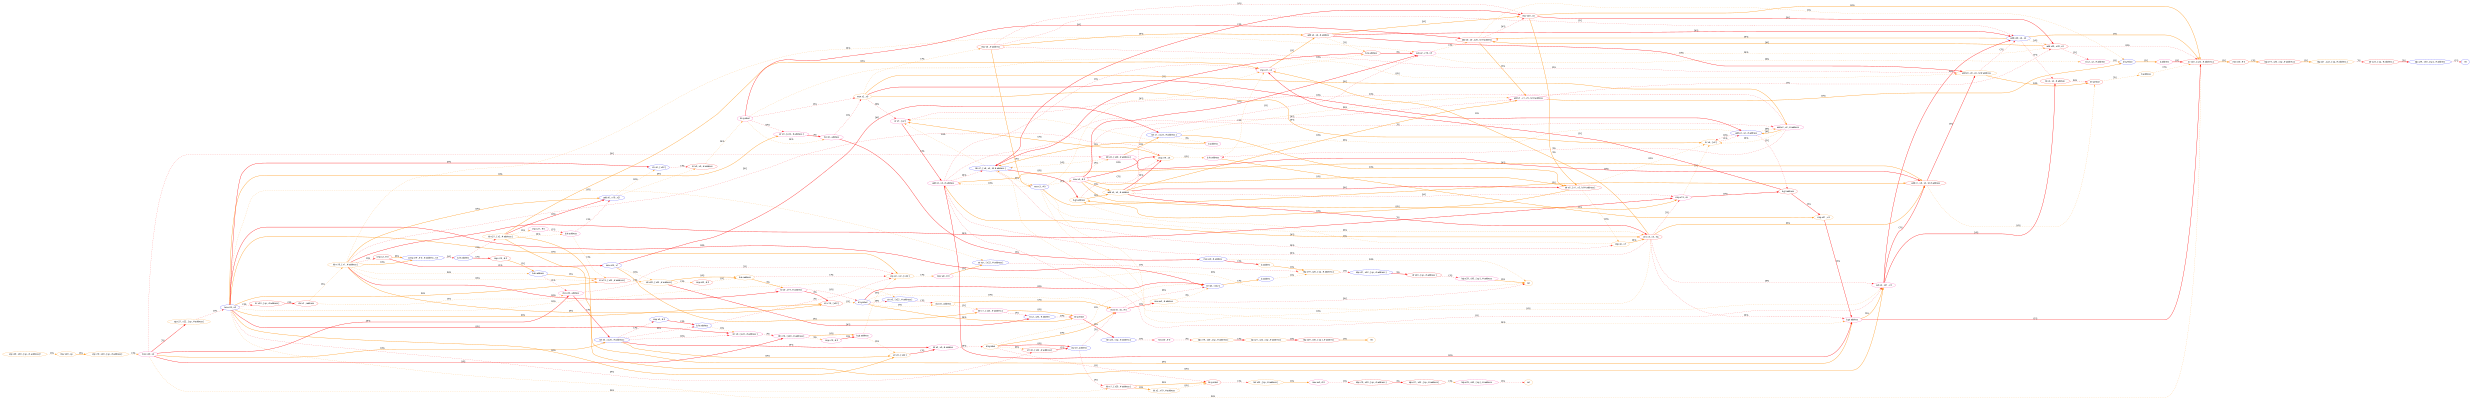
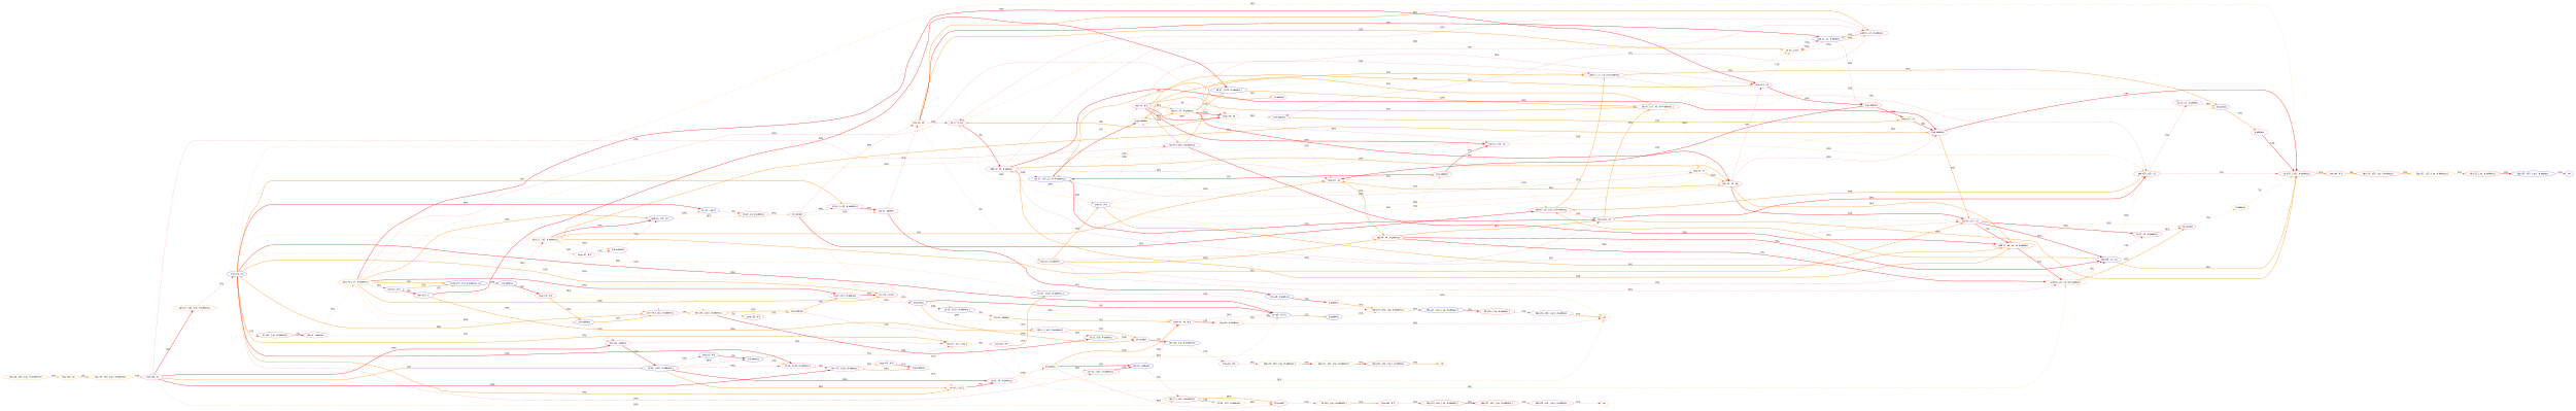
  digraph {
    fontname="Noto Sans"
    rankdir=LR
    node [color=deeppink fontname="Noto Sans"]
    edge [color=darkorange fontname="Noto Sans" style=dashed]
    n1 [color=darkorange label="stp x29 , x30 , [ sp , #- address ]!"]
    n2 [color=darkorange label="mov x29 , sp"]
    n3 [color=darkorange label="stp x19 , x20 , [ sp , # address ]"]
    n4 [label="mov x20 , x2"]
    n5 [color=darkorange label="stp x21 , x22 , [ sp , # address ]"]
    n6 [label="cbz x20 , address"]
    n7 [color=blue label="ldr x0 , [ x20 , # address ]"]
    n8 [label="ldr x19 , [ x20 , # address ]"]
    n9 [color=red label="ldr x1 , [ x20 , # address ]"]
    n10 [label="ldr x8 , [ x20 , # address ]"]
    n11 [color=blue label="mov x22 , x0"]
    n12 [color=darkorange label="stp xzr , xzr , [ x22 ]"]
    n13 [label="str x0 , [ x22 , # address ]"]
    n14 [color=darkorange label="str x0 , [ x22 ]"]
    n15 [color=blue label="cmp x0 , # 0"]
    n16 [color=blue label="b.le address"]
    n17 [label="lsl x0 , x0 , # address"]
    n18 [label="cmp x19 , # 0"]
    n19 [label="b.gt address"]
    n20 [color=darkorange label="lsl x2 , x19 , # address"]
    n21 [color=red label="bl symbol"]
    n22 [color=blue label="ldr x1 , [ x23 , # address ]"]
    n23 [color=blue label="ldr x7 , [ x8 , x3 , lsl # address ]"]
    n24 [color=red label="add x1 , x8 , x3 , lsl # address"]
    n25 [color=red label="str x23 , [ sp , # address ]"]
    n26 [color=blue label="str xzr , [ x22 , # address ]"]
    n27 [color=red label="str x19 , [ x22 , # address ]"]
    n28 [color=blue label="str x0 , [ x22 ]"]
    n29 [label="str x0 , [ x22 , # address ]"]
    n30 [color=red label="str x0 , [ x22 , # address ]"]
    n31 [color=red label="str x19 , [ x22 ]"]
    n32 [color=blue label="str x0 , [ x22 , # address ]"]
    n33 [color=blue label="str q0 , [ x22 ]"]
    n34 [color=red label="str x20 , [ x22 , # address ]"]
    n35 [color=red label="cbz x1 , address"]
    n36 [label="mov w0 , # 0"]
    n37 [color=darkorange label="ldp x19 , x20 , [ sp , # address ]"]
    n38 [color=darkorange label="ldr x20 , [ x23 , # address ]"]
    n39 [color=red label="lsl x0 , x0 , # address"]
    n40 [label="cbz x0 , address"]
    n41 [color=blue label="cbz x0 , address"]
    n42 [color=blue label="bl symbol"]
    n43 [color=darkorange label="cbz x0 , address"]
    n44 [color=blue label="b address"]
    n45 [color=red label="mov w0 , # 0"]
    n46 [color=darkorange label="ldr x19 , [ x1 , # address ]"]
    n47 [color=red label="cmp x2 , # 0"]
    n48 [color=blue label="ccmp x19 , # 0 , # address , ne"]
    n49 [color=blue label="b.le address"]
    n50 [color=blue label="add x0 , x19 , x21"]
    n51 [label="lsl x0 , x19 , # address"]
    n52 [color=darkorange label="cmp x19 , x5"]
    n53 [label="cmp x19 , x5"]
    n54 [label="sub x2 , x19 , x5"]
    n55 [color=blue label="mov x23 , x1"]
    n56 [color=blue label="b.le address"]
    n57 [label="str x7 , [ x2 ]"]
    n58 [label="b.le address"]
    n59 [color=darkorange label="str x6 , [ x2 ]"]
    n60 [color=red label="b.gt address"]
    n61 [color=red label="add x0 , x0 , x20 , lsl # address"]
    n62 [color=red label="add x20 , x20 , x2"]
    n63 [label="lsl x2 , x2 , # address"]
    n64 [color=darkorange label=ret]
    n65 [color=darkorange label="bl symbol"]
    n66 [label="ldr x1 , [ x23 , # address ]"]
    n67 [color=red label="cmp x20 , # 0"]
    n68 [color=darkorange label="b.le address"]
    n69 [color=blue label="lsl x2 , x20 , # address"]
    n70 [label="bl symbol"]
    n71 [color=red label="ldr x6 , [ x1 , x5 , lsl # address ]"]
    n72 [label="add x1 , x1 , x5 , lsl # address"]
    n73 [label="b address"]
    n74 [color=red label="cmp x19 , # 0"]
    n75 [color=darkorange label="ldr x21 , [ x2 , # address ]"]
    n76 [label="cmp x21 , # 0"]
    n77 [label="b.le address"]
    n78 [label="cmp x21 , x3"]
    n79 [label="b.gt address"]
    n80 [label="sub x2 , x21 , x3"]
    n81 [color=red label="add x4 , x4 , # address"]
    n82 [color=red label="b.le address"]
    n83 [color=blue label="add x20 , x4 , x2"]
    n84 [color=red label="lsl x2 , x2 , # address"]
    n85 [color=blue label="ldp x21 , x22 , [ sp , # address ]"]
    n86 [color=red label="ldr x23 , [ sp , # address ]"]
    n87 [label="bl symbol"]
    n88 [label="movi v0 . 4s , # 0"]
    n89 [color=darkorange label="mov x2 , x0"]
    n90 [color=darkorange label="add x0 , x0 , x4 , lsl # address"]
    n91 [color=blue label="mov w0 , # address"]
    n92 [color=red label="mov x4 , # address"]
    n93 [label="add x2 , x2 , # address"]
    n94 [color=blue label="add x2 , x2 , # address"]
    n95 [color=red label="bl symbol"]
    n96 [color=red label="mov x20 , x4"]
    n97 [color=blue label="bl symbol"]
    n98 [color=darkorange label="b address"]
    n99 [color=blue label="mov x3 , # 0"]
    n100 [label="add x3 , x3 , # address"]
    n101 [color=darkorange label="mov w0 , # address"]
    n102 [color=darkorange label="ldr x23 , [ sp , # address ]"]
    n103 [color=blue label="ldr x23 , [ sp , # address ]"]
    n104 [label="mov x5 , # 0"]
    n105 [color=red label="cinc x3 , x3 , eq"]
    n106 [color=darkorange label="add x3 , x5 , # address"]
    n107 [color=darkorange label="cmp x6 , x7"]
    n108 [color=darkorange label="b.gt address"]
    n109 [label="mov w0 , # 0"]
    n110 [color=red label="ldp x19 , x20 , [ sp , # address ]"]
    n111 [color=red label="ldp x21 , x22 , [ sp , # address ]"]
    n112 [label="ldp x29 , x30 , [ sp ] , # address"]
    n113 [color=darkorange label=ret]
    n114 [label="mov w0 , # 0"]
    n115 [color=darkorange label="ldp x19 , x20 , [ sp , # address ]"]
    n116 [color=darkorange label="ldp x21 , x22 , [ sp , # address ]"]
    n117 [color=red label="ldp x29 , x30 , [ sp ] , # address"]
    n118 [color=darkorange label=ret]
    n119 [label="ldp x29 , x30 , [ sp ] , # address"]
    n120 [color=darkorange label="cmp x21 , x3"]
    n121 [color=red label="ldp x19 , x20 , [ sp , # address ]"]
    n122 [color=darkorange label="b address"]
    n123 [color=darkorange label="ldp x21 , x22 , [ sp , # address ]"]
    n124 [color=red label="ldr x23 , [ sp , # address ]"]
    n125 [color=blue label="ldp x29 , x30 , [ sp ] , # address"]
    n126 [color=blue label=ret]
    n127 [label="b address"]
    n1 -> n2 [label=CFG]
    n2 -> n3 [label=CFG style=bold]
    n3 -> n4 [label=CFG]
    n4 -> n5 [color=red label=CFG style=bold]
    n4 -> n6 [color=red label=DFG style=bold]
    n4 -> n7 [label=DFG style=bold]
    n4 -> n8 [color=red label=DFG style=bold]
    n4 -> n9 [label=DFG]
    n4 -> n10 [color=red label=DFG]
    n5 -> n11 [color=red label=CFG]
    n6 -> n7 [color=red label=CFG style=bold]
    n6 -> n12 [color=red label=CFG]
    n7 -> n13 [color=red label=DFG]
    n7 -> n14 [label=DFG style=bold]
    n7 -> n15 [color=red label=CFG]
    n7 -> n16 [color=red label=DFG]
    n7 -> n17 [color=red label=DFG style=bold]
    n8 -> n18 [label=CFG]
    n8 -> n19 [label=DFG style=bold]
    n9 -> n20 [label=CFG style=bold]
    n9 -> n21 [label=DFG style=bold]
    n10 -> n22 [label=CFG style=bold]
    n10 -> n23 [label=DFG]
    n10 -> n24 [color=red label=DFG style=bold]
    n11 -> n12 [label=DFG style=bold]
    n11 -> n13 [color=red label=DFG style=bold]
    n11 -> n14 [label=DFG style=bold]
    n11 -> n25 [color=red label=CFG]
    n11 -> n26 [label=DFG]
    n11 -> n27 [label=DFG style=bold]
    n11 -> n28 [color=red label=DFG style=bold]
    n11 -> n29 [label=DFG style=bold]
    n11 -> n30 [color=red label=DFG]
    n11 -> n31 [label=DFG style=bold]
    n11 -> n32 [label=DFG]
    n11 -> n33 [color=red label=DFG style=bold]
    n11 -> n34 [label=DFG]
    n12 -> n36 [label=CFG]
    n13 -> n8 [color=red label=CFG]
    n14 -> n17 [color=red label=CFG style=bold]
    n15 -> n16 [color=red label=CFG style=bold]
    n16 -> n12 [color=red label=CFG]
    n16 -> n13 [label=CFG]
    n17 -> n65 [color=red label=DFG]
    n18 -> n19 [color=red label=CFG style=bold]
    n19 -> n12 [label=CFG]
    n19 -> n14 [label=CFG]
    n20 -> n21 [label=DFG]
    n21 -> n102 [color=red label=CFG]
    n22 -> n71 [label=DFG style=bold]
    n22 -> n72 [label=DFG]
    n22 -> n73 [label=CFG]
    n23 -> n57 [label=DFG]
    n23 -> n96 [color=red label=CFG style=bold]
    n23 -> n99 [label=DFG]
    n23 -> n107 [color=red label=DFG]
    n23 -> n108 [color=red label=DFG style=bold]
    n24 -> n90 [color=red label=CFG style=bold]
    n24 -> n95 [label=DFG]
    n25 -> n35 [color=red label=CFG style=bold]
    n26 -> n37 [color=red label=CFG]
    n27 -> n38 [label=CFG]
    n28 -> n39 [color=red label=CFG]
    n29 -> n40 [color=red label=CFG style=bold]
    n30 -> n41 [color=red label=CFG style=bold]
    n31 -> n42 [label=CFG]
    n32 -> n43 [color=red label=CFG]
    n33 -> n44 [label=CFG style=bold]
    n34 -> n45 [label=CFG style=bold]
    n35 -> n6 [label=CFG]
    n35 -> n46 [label=CFG]
    n36 -> n26 [label=CFG style=bold]
    n36 -> n64 [label=DFG]
    n37 -> n85 [color=red label=CFG]
    n38 -> n67 [label=CFG]
    n38 -> n68 [label=DFG style=bold]
    n38 -> n69 [color=red label=DFG style=bold]
    n39 -> n87 [label=DFG]
    n40 -> n89 [color=red label=CFG]
    n40 -> n91 [color=red label=CFG style=bold]
    n41 -> n9 [color=red label=CFG]
    n41 -> n88 [color=red label=CFG]
    n42 -> n32 [color=red label=DFG]
    n42 -> n33 [color=red label=DFG style=bold]
    n42 -> n43 [label=DFG]
    n42 -> n70 [label=DFG style=bold]
    n42 -> n88 [label=DFG]
    n43 -> n66 [label=CFG]
    n43 -> n88 [label=CFG style=bold]
    n44 -> n37 [label=CFG]
    n45 -> n121 [label=CFG style=bold]
    n46 -> n27 [label=DFG]
    n46 -> n31 [label=DFG style=bold]
    n46 -> n47 [color=red label=CFG]
    n46 -> n48 [label=DFG style=bold]
    n46 -> n49 [label=DFG]
    n46 -> n50 [label=DFG style=bold]
    n46 -> n51 [color=red label=DFG style=bold]
    n46 -> n52 [color=red label=DFG]
    n46 -> n53 [color=red label=DFG style=bold]
    n46 -> n54 [label=DFG]
    n47 -> n48 [label=DFG style=bold]
    n47 -> n55 [color=red label=CFG style=bold]
    n48 -> n56 [color=red label=DFG]
    n49 -> n6 [color=red label=CFG]
    n49 -> n27 [label=CFG style=bold]
    n50 -> n28 [label=DFG]
    n50 -> n39 [label=DFG]
    n51 -> n31 [color=red label=CFG style=bold]
    n51 -> n42 [color=red label=DFG]
    n52 -> n57 [label=CFG style=bold]
    n52 -> n58 [label=DFG]
    n53 -> n59 [label=CFG]
    n53 -> n60 [color=red label=DFG style=bold]
    n54 -> n61 [label=CFG]
    n54 -> n62 [label=DFG]
    n54 -> n63 [label=DFG]
    n55 -> n22 [color=red label=DFG style=bold]
    n55 -> n38 [label=DFG]
+   n55 -> n48 [label=CFG]
    n55 -> n66 [label=DFG style=bold]
    n56 -> n74 [color=red label=CFG style=bold]
    n56 -> n75 [color=red label=CFG]
    n57 -> n100 [color=red label=CFG style=bold]
    n58 -> n78 [label=CFG]
    n58 -> n120 [label=CFG style=bold]
    n59 -> n94 [color=red label=CFG]
    n60 -> n78 [color=red label=CFG style=bold]
    n60 -> n120 [color=red label=CFG style=bold]
    n61 -> n72 [label=CFG style=bold]
    n61 -> n96 [color=red label=DFG]
    n61 -> n97 [label=DFG]
    n62 -> n34 [color=red label=DFG]
    n62 -> n61 [label=DFG style=bold]
    n62 -> n63 [color=red label=CFG]
    n63 -> n97 [label=DFG]
    n65 -> n21 [color=red label=DFG]
    n65 -> n30 [label=DFG]
    n65 -> n33 [label=DFG]
    n65 -> n41 [color=red label=DFG style=bold]
    n65 -> n88 [label=DFG style=bold]
    n66 -> n69 [color=red label=CFG]
    n66 -> n70 [label=DFG style=bold]
    n67 -> n68 [label=CFG]
    n68 -> n12 [color=red label=CFG]
    n68 -> n51 [label=CFG style=bold]
    n69 -> n70 [color=red label=DFG]
    n70 -> n103 [color=red label=CFG style=bold]
    n71 -> n59 [label=DFG]
    n71 -> n107 [label=DFG]
    n71 -> n108 [label=DFG style=bold]
    n72 -> n62 [color=red label=CFG]
    n72 -> n97 [label=DFG style=bold]
    n73 -> n23 [label=CFG style=bold]
    n74 -> n49 [label=CFG style=bold]
    n75 -> n50 [color=red label=DFG style=bold]
    n75 -> n76 [label=CFG]
    n75 -> n77 [label=DFG]
    n75 -> n78 [label=DFG style=bold]
    n75 -> n79 [label=DFG style=bold]
    n75 -> n80 [label=DFG style=bold]
    n76 -> n77 [color=red label=CFG]
    n77 -> n27 [label=CFG]
    n77 -> n50 [color=red label=CFG]
    n78 -> n81 [label=CFG style=bold]
    n78 -> n82 [label=DFG]
    n79 -> n34 [color=red label=CFG style=bold]
    n79 -> n80 [label=CFG style=bold]
    n80 -> n24 [color=red label=CFG style=bold]
    n80 -> n83 [color=red label=DFG style=bold]
    n80 -> n84 [color=red label=DFG style=bold]
    n81 -> n82 [label=CFG]
    n81 -> n83 [color=red label=DFG style=bold]
    n81 -> n90 [color=red label=DFG style=bold]
    n81 -> n96 [label=DFG style=bold]
    n82 -> n23 [color=red label=CFG style=bold]
    n82 -> n54 [color=red label=CFG style=bold]
    n83 -> n34 [label=DFG style=bold]
    n83 -> n61 [label=DFG style=bold]
    n83 -> n62 [label=DFG]
    n83 -> n84 [color=red label=CFG]
    n84 -> n95 [color=red label=DFG]
    n85 -> n86 [color=red label=CFG style=bold]
    n86 -> n119 [color=red label=CFG]
    n87 -> n29 [color=red label=DFG]
    n87 -> n40 [label=DFG]
    n87 -> n61 [color=red label=DFG style=bold]
    n87 -> n89 [color=red label=DFG]
    n87 -> n90 [label=DFG]
    n88 -> n33 [color=red label=DFG]
    n88 -> n101 [color=red label=CFG style=bold]
    n89 -> n57 [color=red label=DFG]
    n89 -> n59 [label=DFG style=bold]
    n89 -> n92 [label=CFG]
    n89 -> n93 [label=DFG style=bold]
    n89 -> n94 [color=red label=DFG style=bold]
    n90 -> n83 [color=red label=CFG]
    n90 -> n95 [label=DFG style=bold]
    n91 -> n64 [label=DFG]
    n91 -> n98 [color=red label=CFG style=bold]
    n92 -> n81 [label=DFG style=bold]
    n92 -> n83 [color=red label=CFG]
    n92 -> n90 [color=red label=DFG]
    n92 -> n96 [color=red label=DFG]
    n92 -> n99 [label=CFG style=bold]
    n93 -> n57 [color=red label=DFG]
    n93 -> n58 [color=red label=CFG]
    n93 -> n59 [label=DFG]
    n93 -> n94 [label=DFG style=bold]
    n94 -> n57 [label=DFG]
    n94 -> n59 [color=red label=DFG]
    n94 -> n60 [color=red label=CFG]
    n94 -> n93 [label=DFG]
    n95 -> n122 [label=CFG]
    n96 -> n34 [label=DFG style=bold]
    n96 -> n62 [color=red label=DFG style=bold]
    n96 -> n71 [label=CFG style=bold]
    n97 -> n127 [label=CFG style=bold]
    n98 -> n37 [label=CFG style=bold]
    n99 -> n24 [label=DFG style=bold]
    n99 -> n78 [label=DFG]
    n99 -> n79 [label=DFG]
    n99 -> n80 [label=DFG]
    n99 -> n100 [label=DFG]
    n99 -> n104 [label=CFG]
    n99 -> n105 [label=DFG]
    n100 -> n23 [color=red label=DFG]
    n100 -> n24 [label=DFG style=bold]
    n100 -> n78 [color=red label=DFG]
    n100 -> n79 [color=red label=DFG style=bold]
    n100 -> n80 [color=red label=DFG]
    n100 -> n93 [color=red label=CFG]
    n100 -> n105 [label=DFG style=bold]
    n101 -> n33 [label=CFG]
    n101 -> n64 [color=red label=DFG]
    n102 -> n109 [label=CFG style=bold]
    n103 -> n114 [color=red label=CFG]
-   n104 -> n10 [label=CFG]
+   n104 -> n10 [label=CFG style=bold]
    n104 -> n52 [color=red label=DFG style=bold]
    n104 -> n53 [label=DFG style=bold]
    n104 -> n54 [color=red label=DFG style=bold]
    n104 -> n71 [label=DFG style=bold]
    n104 -> n72 [color=red label=DFG]
    n104 -> n106 [label=DFG style=bold]
    n105 -> n23 [label=DFG]
    n105 -> n24 [label=DFG style=bold]
    n105 -> n53 [color=red label=CFG]
    n105 -> n78 [label=DFG style=bold]
    n105 -> n79 [color=red label=DFG]
-   n105 -> n80 [color=red label=DFG]
-   n105 -> n100 [color=red label=DFG]
+   n105 -> n80 [color=red label=DFG style=bold]
    n106 -> n52 [color=red label=DFG style=bold]
    n106 -> n53 [color=red label=DFG]
    n106 -> n54 [color=red label=DFG]
-   n106 -> n71 [color=red label=DFG style=bold]
    n106 -> n72 [label=DFG style=bold]
    n106 -> n105 [color=red label=CFG style=bold]
    n107 -> n105 [label=DFG style=bold]
    n107 -> n108 [label=CFG]
    n108 -> n52 [color=red label=CFG]
    n108 -> n106 [label=CFG style=bold]
    n109 -> n110 [color=red label=CFG]
    n110 -> n111 [color=red label=CFG style=bold]
    n111 -> n112 [label=CFG]
    n112 -> n113 [color=red label=CFG]
    n114 -> n115 [color=red label=CFG]
    n115 -> n116 [color=red label=CFG style=bold]
    n116 -> n117 [color=red label=CFG style=bold]
    n117 -> n118 [label=CFG style=bold]
    n119 -> n64 [label=CFG style=bold]
    n120 -> n79 [color=red label=CFG style=bold]
    n121 -> n123 [label=CFG style=bold]
    n122 -> n34 [label=CFG]
    n123 -> n124 [color=red label=CFG]
    n124 -> n125 [color=red label=CFG style=bold]
    n125 -> n126 [color=red label=CFG]
    n127 -> n34 [color=red label=CFG style=bold]
  }
